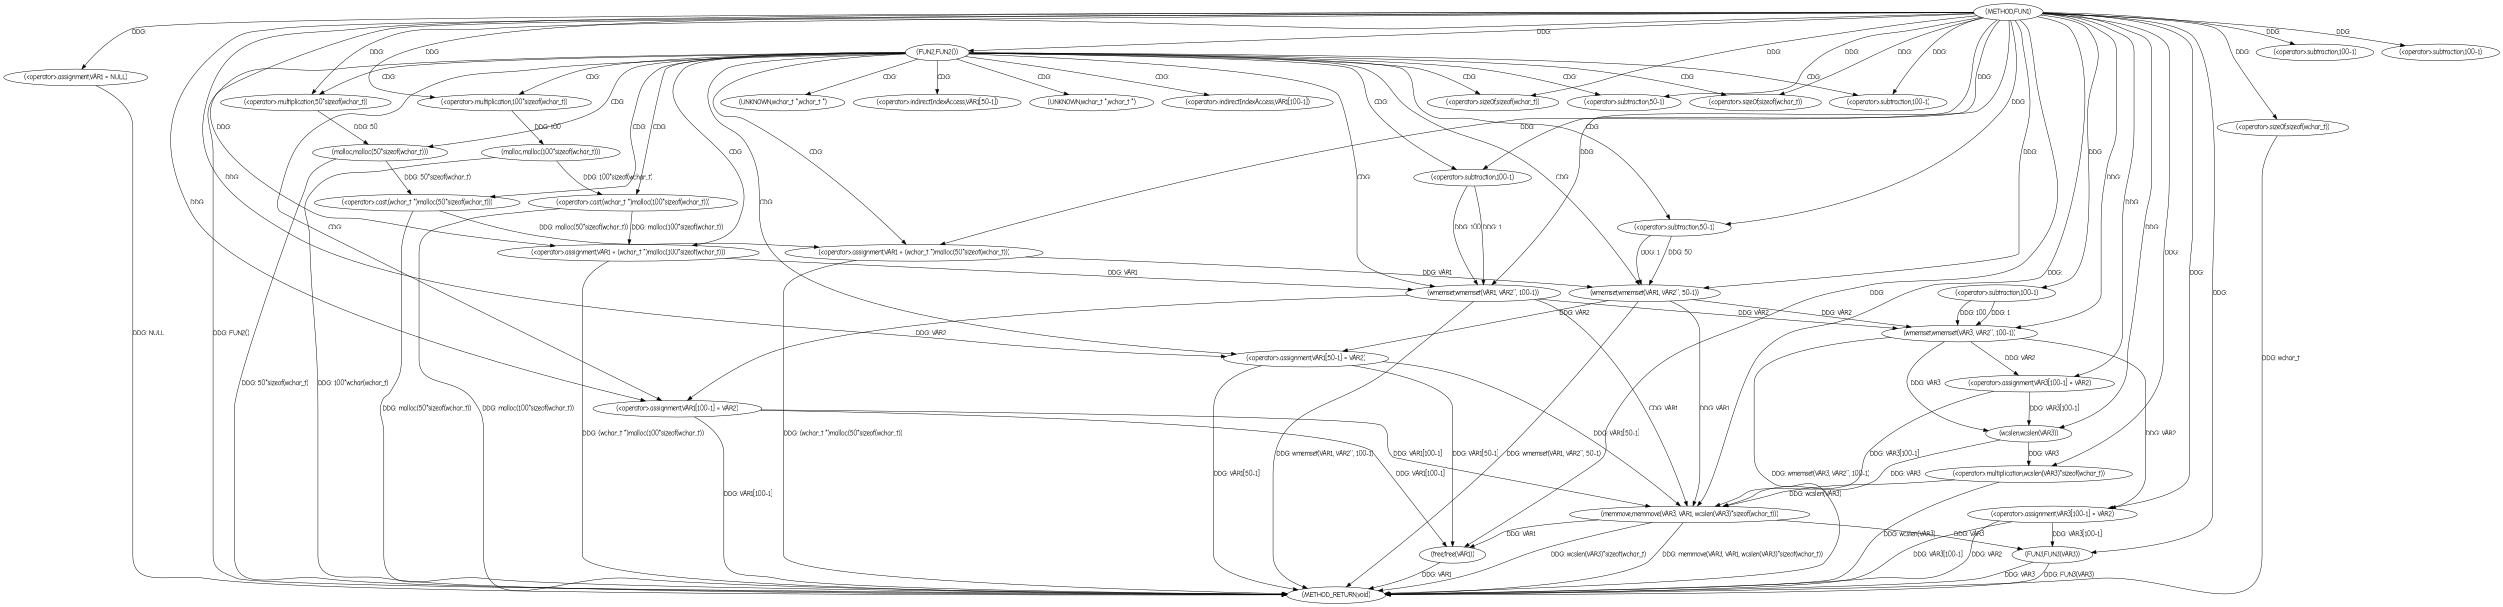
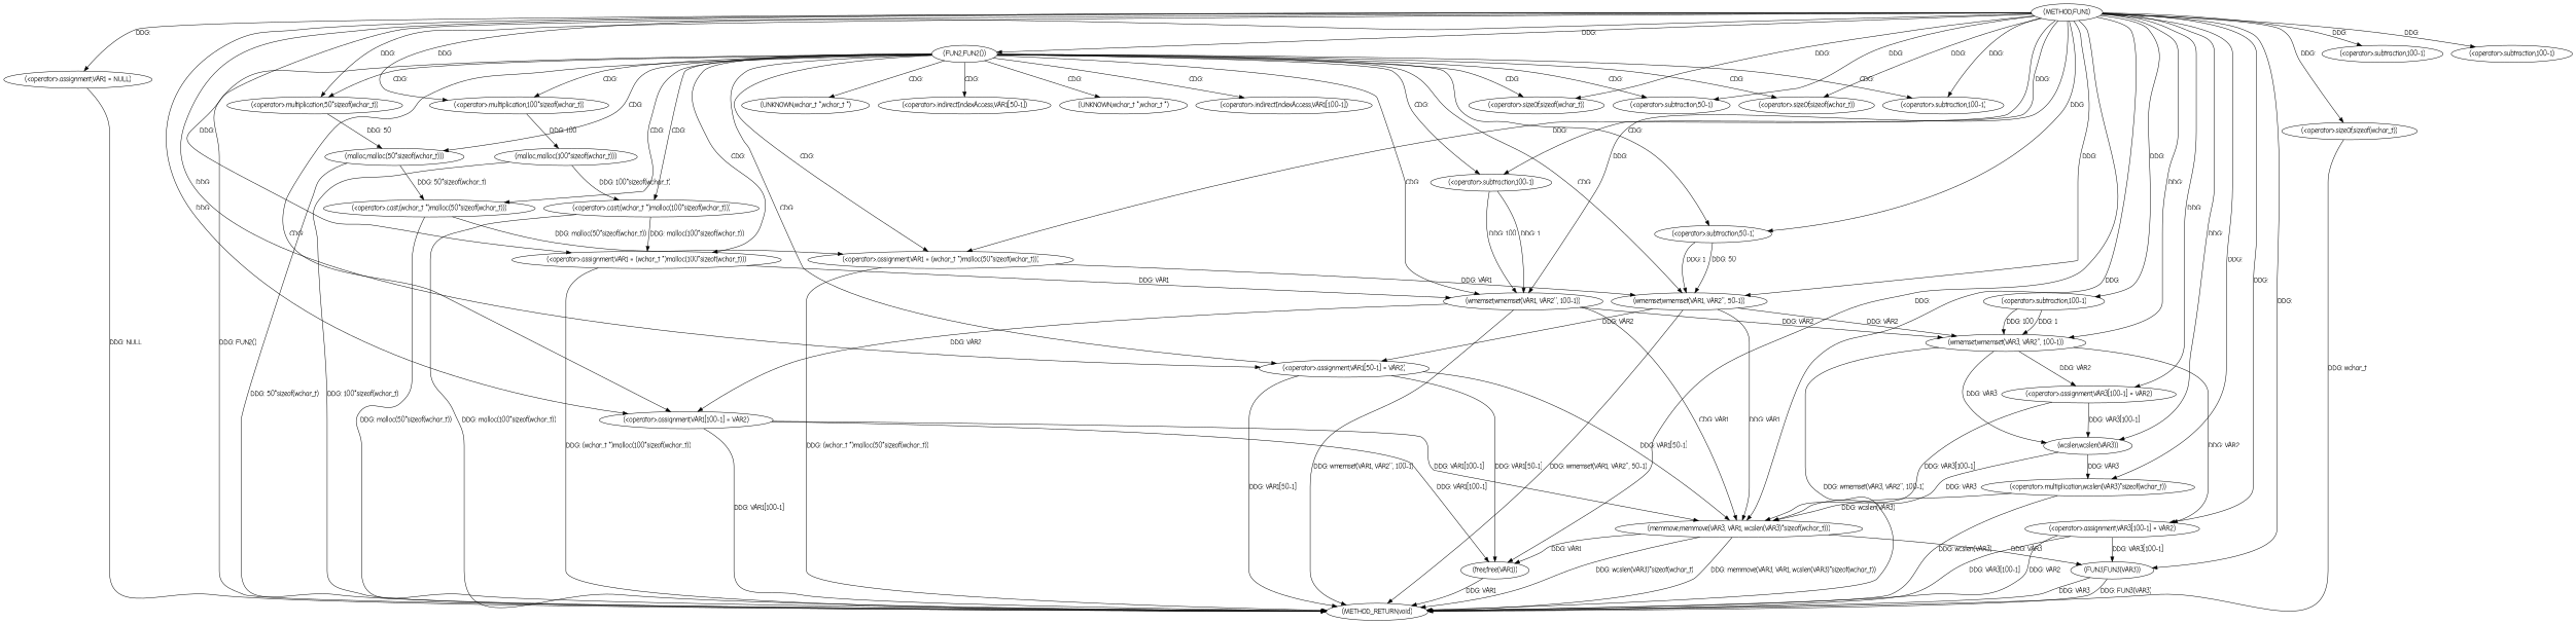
  digraph {
    fontname="Comic Neue"
    node [fontname="Comic Neue"]
    edge [fontname="Comic Neue"]
    n1 [label="(METHOD,FUN1)"]
    n2 [label="(<operator>.assignment,VAR1 = NULL)"]
    n3 [label="(FUN2,FUN2())"]
    n4 [label="(<operator>.assignment,VAR1 = (wchar_t *)malloc(50*sizeof(wchar_t)))"]
    n5 [label="(<operator>.multiplication,50*sizeof(wchar_t))"]
    n6 [label="(<operator>.sizeOf,sizeof(wchar_t))"]
    n7 [label="(wmemset,wmemset(VAR1, VAR2'', 50-1))"]
    n8 [label="(<operator>.subtraction,50-1)"]
    n9 [label="(<operator>.assignment,VAR1[50-1] = VAR2)"]
    n10 [label="(<operator>.subtraction,50-1)"]
    n11 [label="(<operator>.assignment,VAR1 = (wchar_t *)malloc(100*sizeof(wchar_t)))"]
    n12 [label="(<operator>.multiplication,100*sizeof(wchar_t))"]
    n13 [label="(<operator>.sizeOf,sizeof(wchar_t))"]
    n14 [label="(wmemset,wmemset(VAR1, VAR2'', 100-1))"]
    n15 [label="(<operator>.subtraction,100-1)"]
    n16 [label="(<operator>.assignment,VAR1[100-1] = VAR2)"]
    n17 [label="(<operator>.subtraction,100-1)"]
    n18 [label="(wmemset,wmemset(VAR3, VAR2'', 100-1))"]
    n19 [label="(<operator>.subtraction,100-1)"]
    n20 [label="(<operator>.assignment,VAR3[100-1] = VAR2)"]
    n21 [label="(<operator>.subtraction,100-1)"]
    n22 [label="(memmove,memmove(VAR3, VAR1, wcslen(VAR3)*sizeof(wchar_t)))"]
    n23 [label="(<operator>.multiplication,wcslen(VAR3)*sizeof(wchar_t))"]
    n24 [label="(wcslen,wcslen(VAR3))"]
    n25 [label="(<operator>.sizeOf,sizeof(wchar_t))"]
    n26 [label="(<operator>.assignment,VAR3[100-1] = VAR2)"]
    n27 [label="(<operator>.subtraction,100-1)"]
    n28 [label="(FUN3,FUN3(VAR3))"]
    n29 [label="(free,free(VAR1))"]
    n30 [label="(METHOD_RETURN,void)"]
    n31 [label="(<operator>.cast,(wchar_t *)malloc(50*sizeof(wchar_t)))"]
    n32 [label="(malloc,malloc(50*sizeof(wchar_t)))"]
    n33 [label="(<operator>.cast,(wchar_t *)malloc(100*sizeof(wchar_t)))"]
    n34 [label="(UNKNOWN,wchar_t *,wchar_t *)"]
    n35 [label="(<operator>.indirectIndexAccess,VAR1[50-1])"]
    n36 [label="(UNKNOWN,wchar_t *,wchar_t *)"]
    n37 [label="(<operator>.indirectIndexAccess,VAR1[100-1])"]
    n38 [label="(malloc,malloc(100*sizeof(wchar_t)))"]
    n1 -> n2 [label="DDG: "]
    n1 -> n3 [label="DDG: "]
    n1 -> n4 [label="DDG: "]
    n1 -> n5 [label="DDG: "]
    n1 -> n6 [label="DDG: "]
    n1 -> n7 [label="DDG: "]
    n1 -> n8 [label="DDG: "]
    n1 -> n9 [label="DDG: "]
    n1 -> n10 [label="DDG: "]
    n1 -> n11 [label="DDG: "]
    n1 -> n12 [label="DDG: "]
    n1 -> n13 [label="DDG: "]
    n1 -> n14 [label="DDG: "]
    n1 -> n15 [label="DDG: "]
    n1 -> n16 [label="DDG: "]
    n1 -> n17 [label="DDG: "]
    n1 -> n18 [label="DDG: "]
    n1 -> n19 [label="DDG: "]
    n1 -> n20 [label="DDG: "]
    n1 -> n21 [label="DDG: "]
    n1 -> n22 [label="DDG: "]
    n1 -> n23 [label="DDG: "]
    n1 -> n24 [label="DDG: "]
    n1 -> n25 [label="DDG: "]
    n1 -> n26 [label="DDG: "]
    n1 -> n27 [label="DDG: "]
    n1 -> n28 [label="DDG: "]
    n1 -> n29 [label="DDG: "]
    n2 -> n30 [label="DDG: NULL"]
    n3 -> n4 [label="CDG: "]
    n3 -> n5 [label="CDG: "]
    n3 -> n6 [label="CDG: "]
    n3 -> n7 [label="CDG: "]
    n3 -> n8 [label="CDG: "]
    n3 -> n9 [label="CDG: "]
    n3 -> n10 [label="CDG: "]
    n3 -> n11 [label="CDG: "]
    n3 -> n12 [label="CDG: "]
    n3 -> n13 [label="CDG: "]
    n3 -> n14 [label="CDG: "]
    n3 -> n15 [label="CDG: "]
    n3 -> n16 [label="CDG: "]
    n3 -> n17 [label="CDG: "]
    n3 -> n30 [label="DDG: FUN2()"]
    n3 -> n31 [label="CDG: "]
    n3 -> n32 [label="CDG: "]
    n3 -> n33 [label="CDG: "]
    n3 -> n34 [label="CDG: "]
    n3 -> n35 [label="CDG: "]
    n3 -> n36 [label="CDG: "]
    n3 -> n37 [label="CDG: "]
    n4 -> n7 [label="DDG: VAR1"]
    n4 -> n30 [label="DDG: (wchar_t *)malloc(50*sizeof(wchar_t))"]
    n5 -> n32 [label="DDG: 50"]
    n7 -> n9 [label="DDG: VAR2"]
    n7 -> n18 [label="DDG: VAR2"]
    n7 -> n22 [label="DDG: VAR1"]
    n7 -> n30 [label="DDG: wmemset(VAR1, VAR2'', 50-1)"]
    n8 -> n7 [label="DDG: 50"]
    n8 -> n7 [label="DDG: 1"]
    n9 -> n22 [label="DDG: VAR1[50-1]"]
    n9 -> n29 [label="DDG: VAR1[50-1]"]
    n9 -> n30 [label="DDG: VAR1[50-1]"]
    n11 -> n14 [label="DDG: VAR1"]
    n11 -> n30 [label="DDG: (wchar_t *)malloc(100*sizeof(wchar_t))"]
    n12 -> n38 [label="DDG: 100"]
    n14 -> n16 [label="DDG: VAR2"]
    n14 -> n18 [label="DDG: VAR2"]
    n14 -> n22 [label="CDG: VAR1"]
    n14 -> n30 [label="DDG: wmemset(VAR1, VAR2'', 100-1)"]
    n15 -> n14 [label="DDG: 100"]
    n15 -> n14 [label="DDG: 1"]
    n16 -> n22 [label="DDG: VAR1[100-1]"]
    n16 -> n29 [label="DDG: VAR1[100-1]"]
    n16 -> n30 [label="DDG: VAR1[100-1]"]
    n18 -> n20 [label="DDG: VAR2"]
    n18 -> n24 [label="DDG: VAR3"]
    n18 -> n26 [label="DDG: VAR2"]
    n18 -> n30 [label="DDG: wmemset(VAR3, VAR2'', 100-1)"]
    n19 -> n18 [label="DDG: 100"]
    n19 -> n18 [label="DDG: 1"]
    n20 -> n22 [label="DDG: VAR3[100-1]"]
    n20 -> n24 [label="DDG: VAR3[100-1]"]
    n22 -> n28 [label="DDG: VAR3"]
    n22 -> n29 [label="DDG: VAR1"]
    n22 -> n30 [label="DDG: wcslen(VAR3)*sizeof(wchar_t)"]
    n22 -> n30 [label="DDG: memmove(VAR3, VAR1, wcslen(VAR3)*sizeof(wchar_t))"]
    n23 -> n22 [label="DDG: wcslen(VAR3)"]
    n23 -> n30 [label="DDG: wcslen(VAR3)"]
    n24 -> n22 [label="DDG: VAR3"]
    n24 -> n23 [label="DDG: VAR3"]
    n25 -> n30 [label="DDG: wchar_t"]
    n26 -> n28 [label="DDG: VAR3[100-1]"]
    n26 -> n30 [label="DDG: VAR3[100-1]"]
    n26 -> n30 [label="DDG: VAR2"]
    n28 -> n30 [label="DDG: VAR3"]
    n28 -> n30 [label="DDG: FUN3(VAR3)"]
    n29 -> n30 [label="DDG: VAR1"]
    n31 -> n4 [label="DDG: malloc(50*sizeof(wchar_t))"]
    n31 -> n30 [label="DDG: malloc(50*sizeof(wchar_t))"]
    n32 -> n30 [label="DDG: 50*sizeof(wchar_t)"]
    n32 -> n31 [label="DDG: 50*sizeof(wchar_t)"]
    n33 -> n11 [label="DDG: malloc(100*sizeof(wchar_t))"]
    n33 -> n30 [label="DDG: malloc(100*sizeof(wchar_t))"]
-   n38 -> n30 [label="DDG: 100*wchar(wchar_t)"]
+   n38 -> n30 [label="DDG: 100*sizeof(wchar_t)"]
    n38 -> n33 [label="DDG: 100*sizeof(wchar_t)"]
  }
